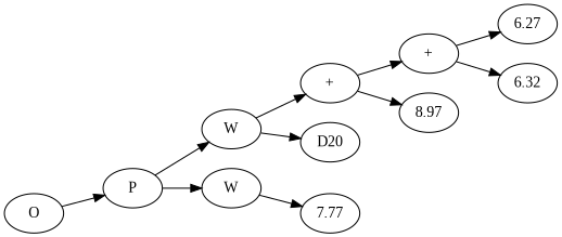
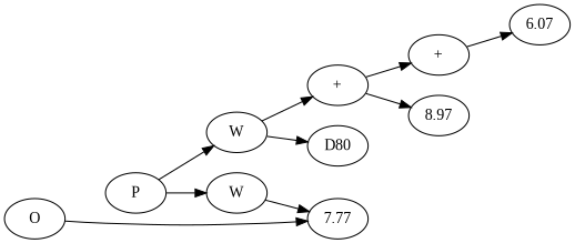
  digraph {
    fontname="Liberation Serif"
    rankdir=LR
    node [fontname="Liberation Serif"]
    edge [fontname="Liberation Serif"]
    n1 [label=O]
    n2 [label=P]
    n3 [label=W]
    n4 [label=W]
    n5 [label="+"]
-   n6 [label=D20]
+   n6 [label=D80]
    n7 [label=7.77]
    n8 [label="+"]
    n9 [label=8.97]
-   n10 [label=6.27]
-   n11 [label=6.32]
-   n1 -> n2
+   n10 [label=6.07]
+   n1 -> n7
    n2 -> n3
    n2 -> n4
    n3 -> n5
    n3 -> n6
    n4 -> n7
    n5 -> n8
    n5 -> n9
    n8 -> n10
-   n8 -> n11
  }
